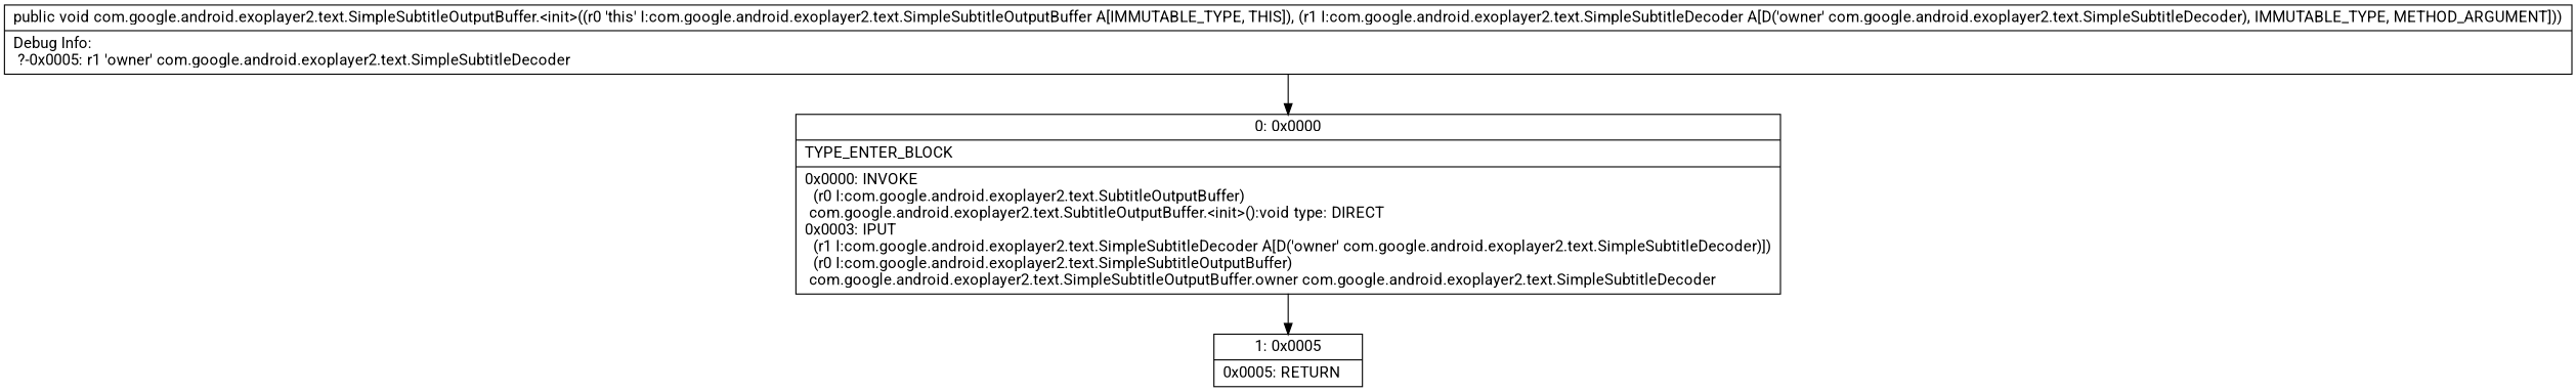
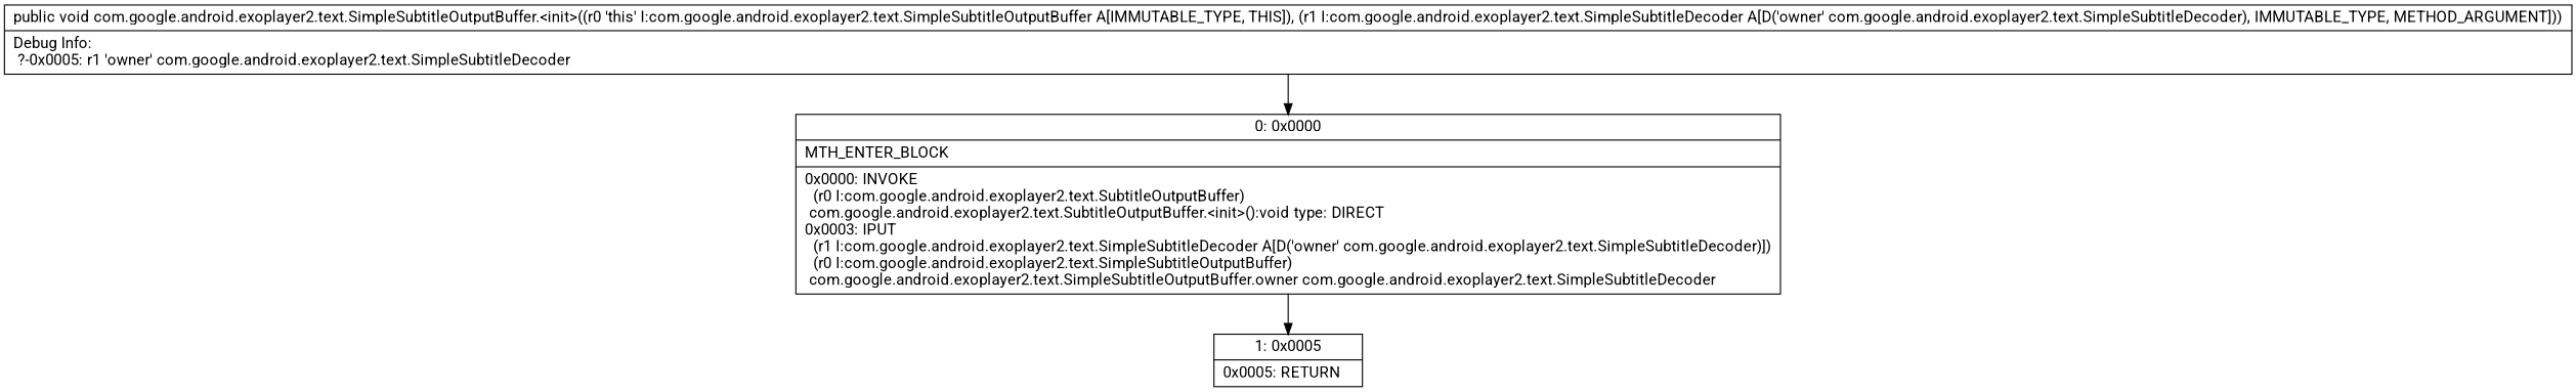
  digraph {
    fontname=Roboto
    node [shape=record fontname=Roboto]
    edge [fontname=Roboto]
-   n1 [label="{0\:\ 0x0000|TYPE_ENTER_BLOCK\l|0x0000: INVOKE  \l  (r0 I:com.google.android.exoplayer2.text.SubtitleOutputBuffer)\l com.google.android.exoplayer2.text.SubtitleOutputBuffer.\<init\>():void type: DIRECT \l0x0003: IPUT  \l  (r1 I:com.google.android.exoplayer2.text.SimpleSubtitleDecoder A[D('owner' com.google.android.exoplayer2.text.SimpleSubtitleDecoder)])\l  (r0 I:com.google.android.exoplayer2.text.SimpleSubtitleOutputBuffer)\l com.google.android.exoplayer2.text.SimpleSubtitleOutputBuffer.owner com.google.android.exoplayer2.text.SimpleSubtitleDecoder \l}"]
+   n1 [label="{0\:\ 0x0000|MTH_ENTER_BLOCK\l|0x0000: INVOKE  \l  (r0 I:com.google.android.exoplayer2.text.SubtitleOutputBuffer)\l com.google.android.exoplayer2.text.SubtitleOutputBuffer.\<init\>():void type: DIRECT \l0x0003: IPUT  \l  (r1 I:com.google.android.exoplayer2.text.SimpleSubtitleDecoder A[D('owner' com.google.android.exoplayer2.text.SimpleSubtitleDecoder)])\l  (r0 I:com.google.android.exoplayer2.text.SimpleSubtitleOutputBuffer)\l com.google.android.exoplayer2.text.SimpleSubtitleOutputBuffer.owner com.google.android.exoplayer2.text.SimpleSubtitleDecoder \l}"]
    n2 [label="{1\:\ 0x0005|0x0005: RETURN   \l}"]
    n3 [label="{public void com.google.android.exoplayer2.text.SimpleSubtitleOutputBuffer.\<init\>((r0 'this' I:com.google.android.exoplayer2.text.SimpleSubtitleOutputBuffer A[IMMUTABLE_TYPE, THIS]), (r1 I:com.google.android.exoplayer2.text.SimpleSubtitleDecoder A[D('owner' com.google.android.exoplayer2.text.SimpleSubtitleDecoder), IMMUTABLE_TYPE, METHOD_ARGUMENT]))  | Debug Info:\l  ?\-0x0005: r1 'owner' com.google.android.exoplayer2.text.SimpleSubtitleDecoder\l}"]
    n1 -> n2
    n3 -> n1
  }
